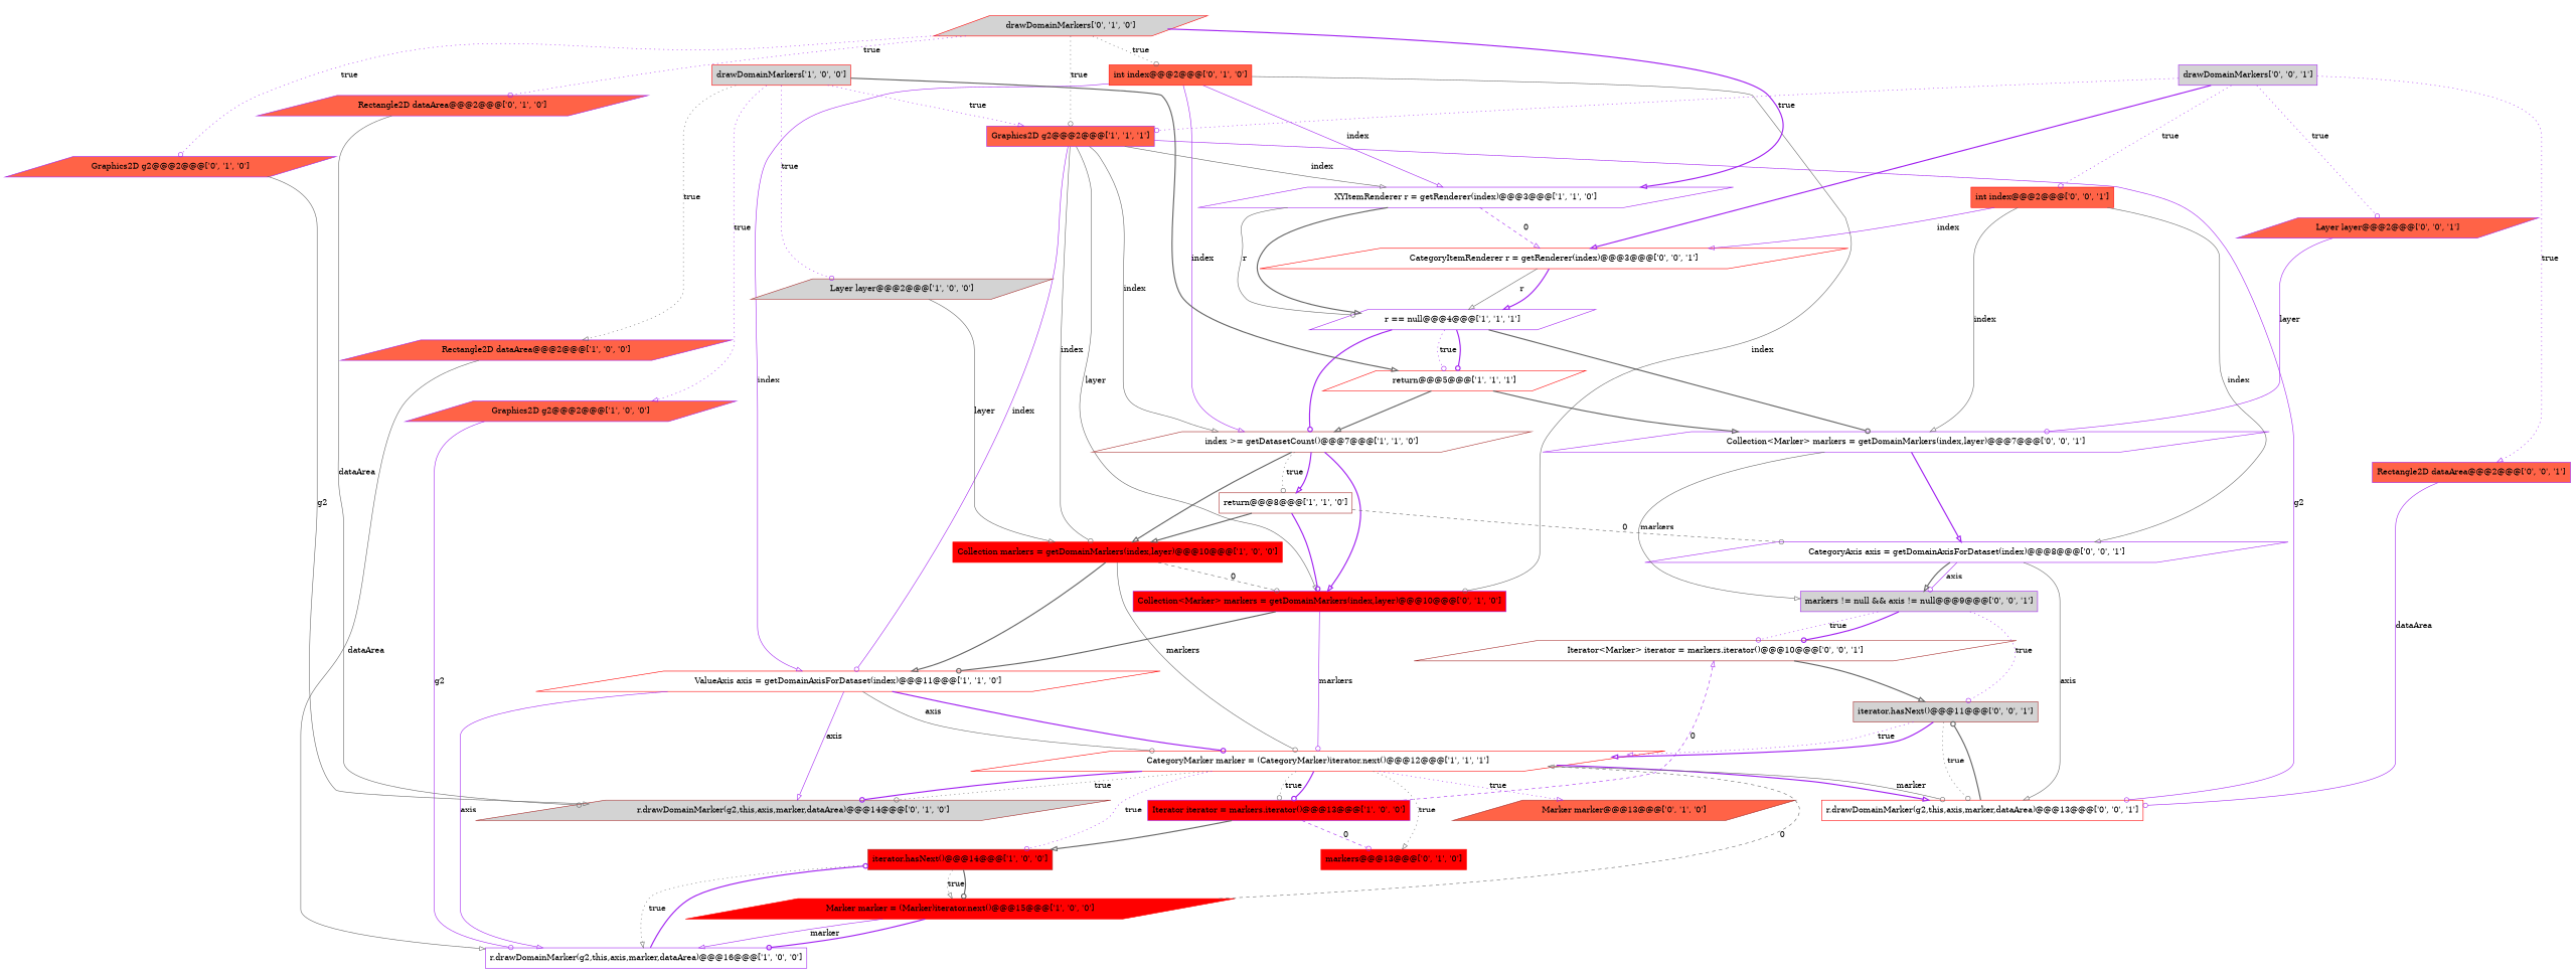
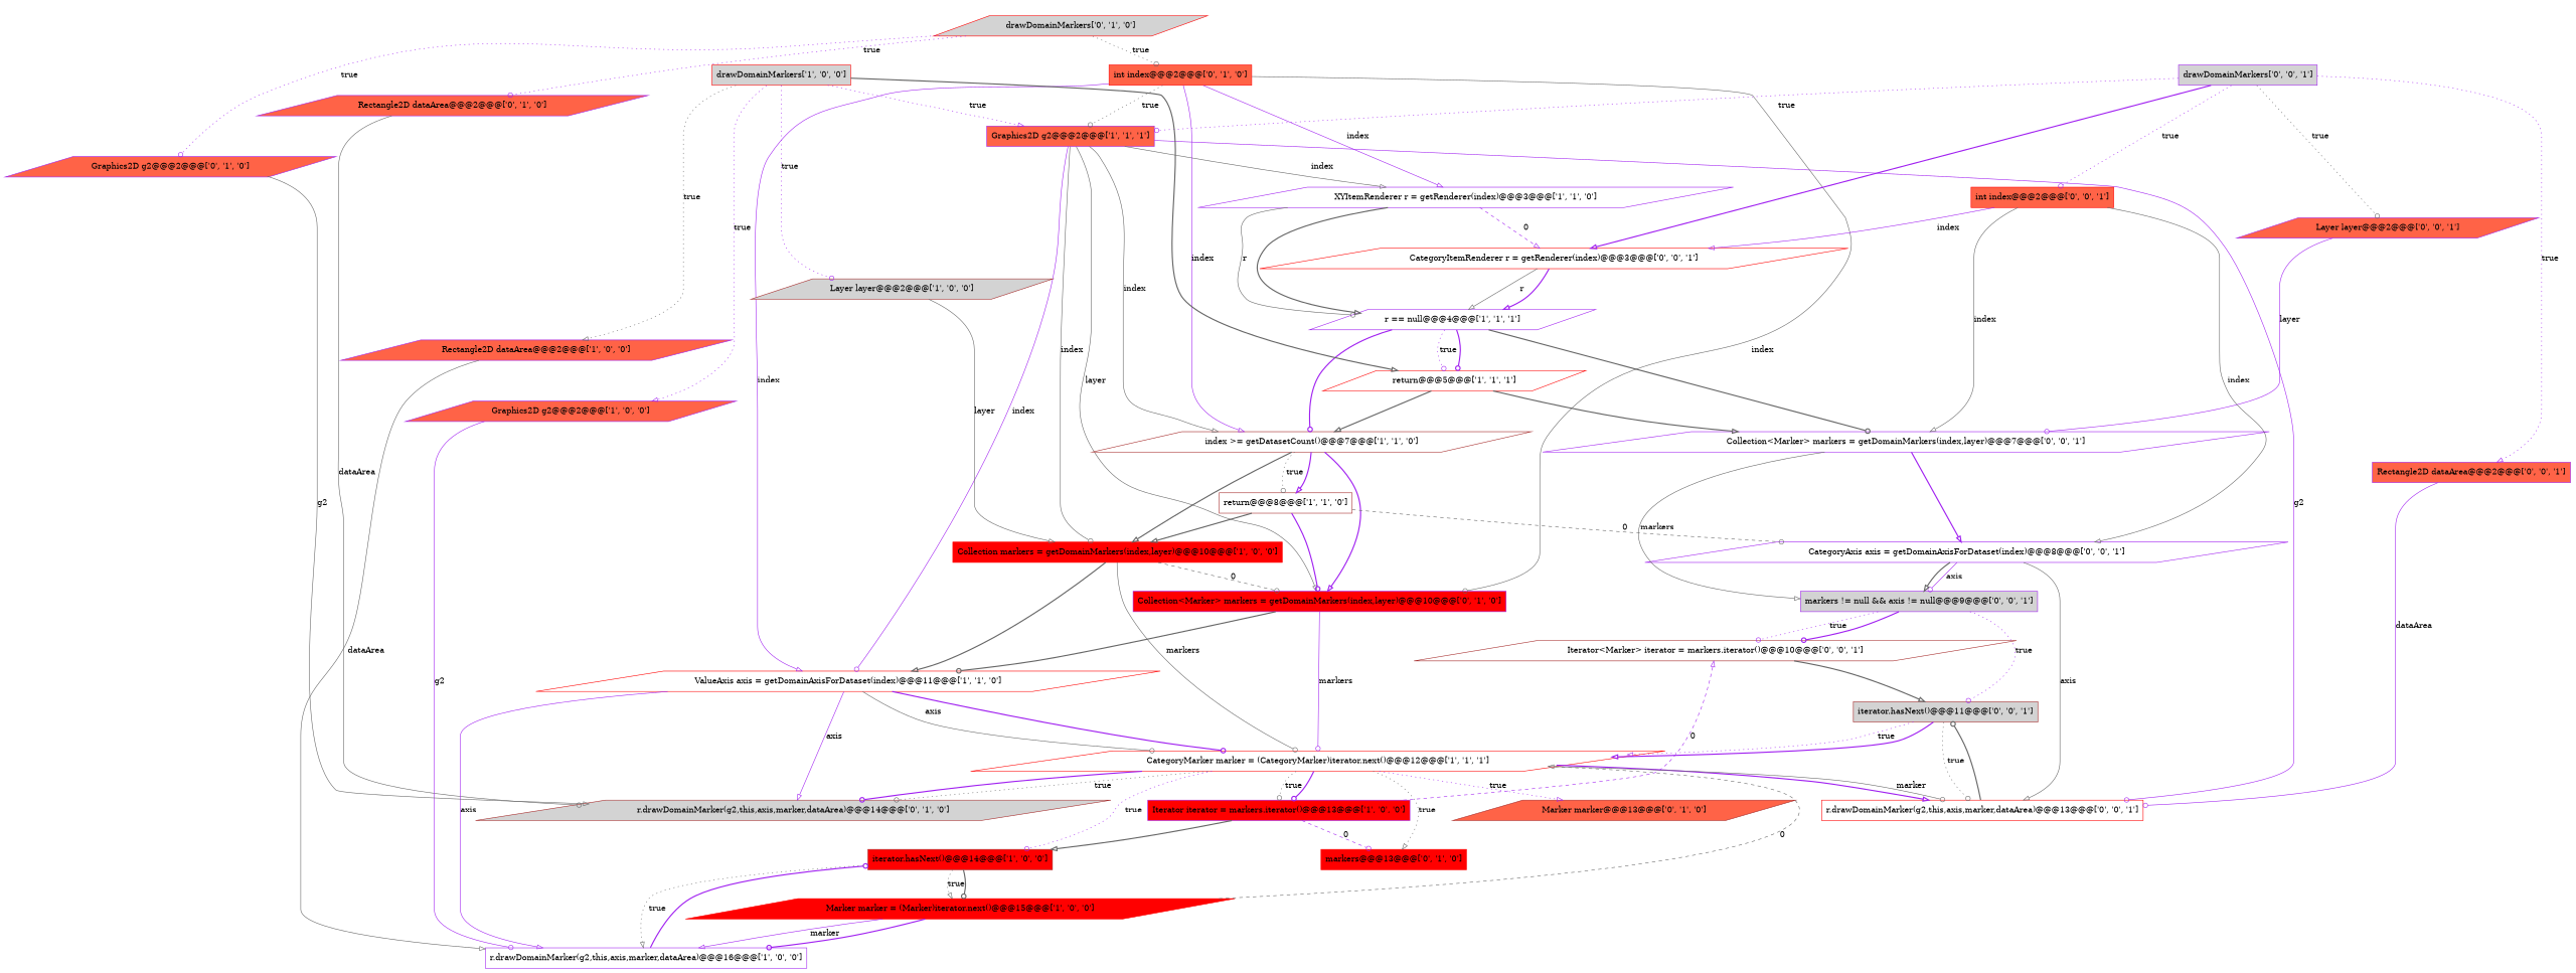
  digraph {
    node [color=purple fillcolor=white shape=parallelogram style=filled]
    edge [arrowhead=onormal color=purple style=solid]
    n1 [fillcolor=tomato label="Layer layer@@@2@@@['0', '0', '1']"]
    n2 [label="Collection<Marker> markers = getDomainMarkers(index,layer)@@@7@@@['0', '0', '1']"]
    n3 [label="CategoryAxis axis = getDomainAxisForDataset(index)@@@8@@@['0', '0', '1']"]
    n4 [fillcolor=lightgray label="markers != null && axis != null@@@9@@@['0', '0', '1']" shape=box]
    n5 [color=red label="r.drawDomainMarker(g2,this,axis,marker,dataArea)@@@13@@@['0', '0', '1']" shape=box]
    n6 [color=brown label="Iterator<Marker> iterator = markers.iterator()@@@10@@@['0', '0', '1']"]
    n7 [color=brown fillcolor=lightgray label="iterator.hasNext()@@@11@@@['0', '0', '1']" shape=box]
    n8 [fillcolor=tomato label="Rectangle2D dataArea@@@2@@@['1', '0', '0']"]
    n9 [label="r.drawDomainMarker(g2,this,axis,marker,dataArea)@@@16@@@['1', '0', '0']" shape=box]
    n10 [color=brown fillcolor=red label="iterator.hasNext()@@@14@@@['1', '0', '0']" shape=box]
    n11 [fillcolor=tomato label="Rectangle2D dataArea@@@2@@@['0', '1', '0']"]
    n12 [color=brown fillcolor=lightgray label="r.drawDomainMarker(g2,this,axis,marker,dataArea)@@@14@@@['0', '1', '0']"]
    n13 [fillcolor=tomato label="Graphics2D g2@@@2@@@['1', '0', '0']"]
    n14 [fillcolor=tomato label="Graphics2D g2@@@2@@@['1', '1', '1']" shape=box]
    n15 [fillcolor=red label="Collection<Marker> markers = getDomainMarkers(index,layer)@@@10@@@['0', '1', '0']" shape=box]
    n16 [label="XYItemRenderer r = getRenderer(index)@@@3@@@['1', '1', '0']"]
    n17 [color=red label="ValueAxis axis = getDomainAxisForDataset(index)@@@11@@@['1', '1', '0']"]
    n18 [color=brown label="index >= getDatasetCount()@@@7@@@['1', '1', '0']"]
    n19 [color=red fillcolor=red label="Collection markers = getDomainMarkers(index,layer)@@@10@@@['1', '0', '0']" shape=box]
    n20 [color=red label="CategoryMarker marker = (CategoryMarker)iterator.next()@@@12@@@['1', '1', '1']"]
    n21 [label="r == null@@@4@@@['1', '1', '1']"]
    n22 [color=red label="CategoryItemRenderer r = getRenderer(index)@@@3@@@['0', '0', '1']"]
    n23 [color=brown label="return@@@8@@@['1', '1', '0']" shape=box]
    n24 [fillcolor=red label="Iterator iterator = markers.iterator()@@@13@@@['1', '0', '0']" shape=box]
    n25 [color=red fillcolor=red label="markers@@@13@@@['0', '1', '0']" shape=box]
    n26 [color=red fillcolor=red label="Marker marker = (Marker)iterator.next()@@@15@@@['1', '0', '0']"]
    n27 [color=brown fillcolor=tomato label="Marker marker@@@13@@@['0', '1', '0']"]
    n28 [color=red fillcolor=tomato label="int index@@@2@@@['0', '1', '0']" shape=box]
    n29 [color=red label="return@@@5@@@['1', '1', '1']"]
    n30 [fillcolor=lightgray label="drawDomainMarkers['0', '0', '1']" shape=box]
    n31 [color=red fillcolor=tomato label="int index@@@2@@@['0', '0', '1']" shape=box]
    n32 [fillcolor=tomato label="Rectangle2D dataArea@@@2@@@['0', '0', '1']" shape=box]
    n33 [color=red fillcolor=lightgray label="drawDomainMarkers['0', '1', '0']"]
    n34 [fillcolor=tomato label="Graphics2D g2@@@2@@@['0', '1', '0']"]
    n35 [color=brown fillcolor=lightgray label="Layer layer@@@2@@@['1', '0', '0']"]
    n36 [color=red fillcolor=lightgray label="drawDomainMarkers['1', '0', '0']" shape=box]
    n1 -> n2 [arrowhead=odot label=layer]
    n2 -> n3 [style=bold]
    n2 -> n4 [color=gray40 label=markers]
    n3 -> n4 [arrowhead=odot label=axis]
    n3 -> n4 [color=gray40 style=bold]
    n3 -> n5 [color=gray40 label=axis]
    n4 -> n6 [arrowhead=odot label=true style=dotted]
    n4 -> n6 [arrowhead=odot style=bold]
    n4 -> n7 [arrowhead=odot label=true style=dotted]
    n5 -> n7 [arrowhead=odot color=gray40 style=bold]
    n6 -> n7 [color=gray40 style=bold]
    n7 -> n5 [arrowhead=odot color=gray40 label=true style=dotted]
    n7 -> n20 [style=bold]
    n7 -> n20 [label=true style=dotted]
    n8 -> n9 [color=gray40 label=dataArea]
    n9 -> n10 [arrowhead=odot style=bold]
    n10 -> n9 [color=gray40 label=true style=dotted]
    n10 -> n26 [color=gray40 label=true style=dotted]
    n10 -> n26 [arrowhead=odot color=gray40 style=bold]
    n11 -> n12 [arrowhead=odot color=gray40 label=dataArea]
    n13 -> n9 [arrowhead=odot label=g2]
    n14 -> n5 [arrowhead=odot label=g2]
    n14 -> n15 [color=gray40 label=layer]
    n14 -> n16 [color=gray40 label=index]
    n14 -> n17 [arrowhead=odot label=index]
    n14 -> n18 [color=gray40 label=index]
    n14 -> n19 [arrowhead=odot color=gray40 label=index]
    n15 -> n17 [arrowhead=odot color=gray40 style=bold]
    n15 -> n20 [arrowhead=odot label=markers]
    n16 -> n21 [arrowhead=odot color=gray40 label=r]
    n16 -> n21 [color=gray40 style=bold]
    n16 -> n22 [label=0 style=dashed]
    n17 -> n9 [label=axis]
    n17 -> n12 [label=axis]
    n17 -> n20 [arrowhead=odot style=bold]
    n17 -> n20 [arrowhead=odot color=gray40 label=axis]
    n18 -> n15 [style=bold]
    n18 -> n19 [color=gray40 style=bold]
    n18 -> n23 [arrowhead=odot color=gray40 label=true style=dotted]
    n18 -> n23 [style=bold]
    n19 -> n15 [arrowhead=odot color=gray40 label=0 style=dashed]
    n19 -> n17 [color=gray40 style=bold]
    n19 -> n20 [arrowhead=odot color=gray40 label=markers]
    n20 -> n5 [style=bold]
    n20 -> n5 [arrowhead=odot color=gray40 label=marker]
    n20 -> n10 [arrowhead=odot label=true style=dotted]
    n20 -> n12 [arrowhead=odot style=bold]
    n20 -> n12 [arrowhead=odot color=gray40 label=true style=dotted]
    n20 -> n24 [arrowhead=odot color=gray40 label=true style=dotted]
    n20 -> n24 [arrowhead=odot style=bold]
    n20 -> n25 [color=gray40 label=true style=dotted]
    n20 -> n27 [label=true style=dotted]
    n21 -> n2 [arrowhead=odot color=gray40 style=bold]
    n21 -> n18 [arrowhead=odot style=bold]
    n21 -> n29 [arrowhead=odot style=bold]
    n21 -> n29 [arrowhead=odot label=true style=dotted]
    n22 -> n21 [color=gray40 label=r]
    n22 -> n21 [style=bold]
    n23 -> n3 [arrowhead=odot color=gray40 label=0 style=dashed]
    n23 -> n15 [arrowhead=odot style=bold]
    n23 -> n19 [color=gray40 style=bold]
    n24 -> n6 [label=0 style=dashed]
    n24 -> n10 [color=gray40 style=bold]
    n24 -> n25 [arrowhead=odot label=0 style=dashed]
    n26 -> n9 [arrowhead=odot style=bold]
    n26 -> n9 [label=marker]
    n26 -> n20 [color=gray40 label=0 style=dashed]
    n28 -> n15 [arrowhead=odot color=gray40 label=index]
    n28 -> n16 [label=index]
    n28 -> n17 [label=index]
    n28 -> n18 [label=index]
    n29 -> n2 [color=gray40 style=bold]
    n29 -> n18 [color=gray40 style=bold]
-   n30 -> n1 [arrowhead=odot label=true style=dotted]
+   n30 -> n1 [arrowhead=odot color=gray40 label=true style=dotted]
    n30 -> n14 [arrowhead=odot label=true style=dotted]
    n30 -> n22 [style=bold]
    n30 -> n31 [arrowhead=odot label=true style=dotted]
    n30 -> n32 [label=true style=dotted]
    n31 -> n2 [color=gray40 label=index]
    n31 -> n3 [color=gray40 label=index]
    n31 -> n22 [label=index]
    n32 -> n5 [arrowhead=odot label=dataArea]
    n33 -> n11 [arrowhead=odot label=true style=dotted]
-   n33 -> n14 [arrowhead=odot color=gray40 label=true style=dotted]
-   n33 -> n16 [style=bold]
+   n28 -> n14 [arrowhead=odot color=gray40 label=true style=dotted]
    n33 -> n28 [arrowhead=odot color=gray40 label=true style=dotted]
    n33 -> n34 [arrowhead=odot label=true style=dotted]
    n34 -> n12 [color=gray40 label=g2]
    n35 -> n19 [color=gray40 label=layer]
    n36 -> n8 [color=gray40 label=true style=dotted]
    n36 -> n13 [label=true style=dotted]
    n36 -> n14 [label=true style=dotted]
    n36 -> n29 [color=gray40 style=bold]
    n36 -> n35 [arrowhead=odot label=true style=dotted]
  }
